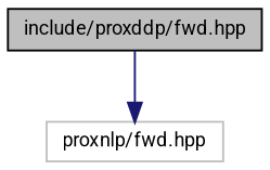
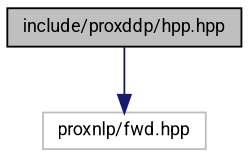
  digraph {
    fontname=Roboto
    node [fontname=Roboto fontsize=10 shape=record]
-   n1 [color=black fillcolor=grey75 fontcolor=black height=0.2 label="include/proxddp/fwd.hpp" style=filled width=0.4]
+   n1 [color=black fillcolor=grey75 fontcolor=black height=0.2 label="include/proxddp/hpp.hpp" style=filled width=0.4]
    n2 [color=grey75 height=0.2 label="proxnlp/fwd.hpp" width=0.4]
    n1 -> n2 [color=midnightblue fontname=Roboto fontsize=10 labelfontname=Helvetica labelfontsize=10 style=solid]
  }
